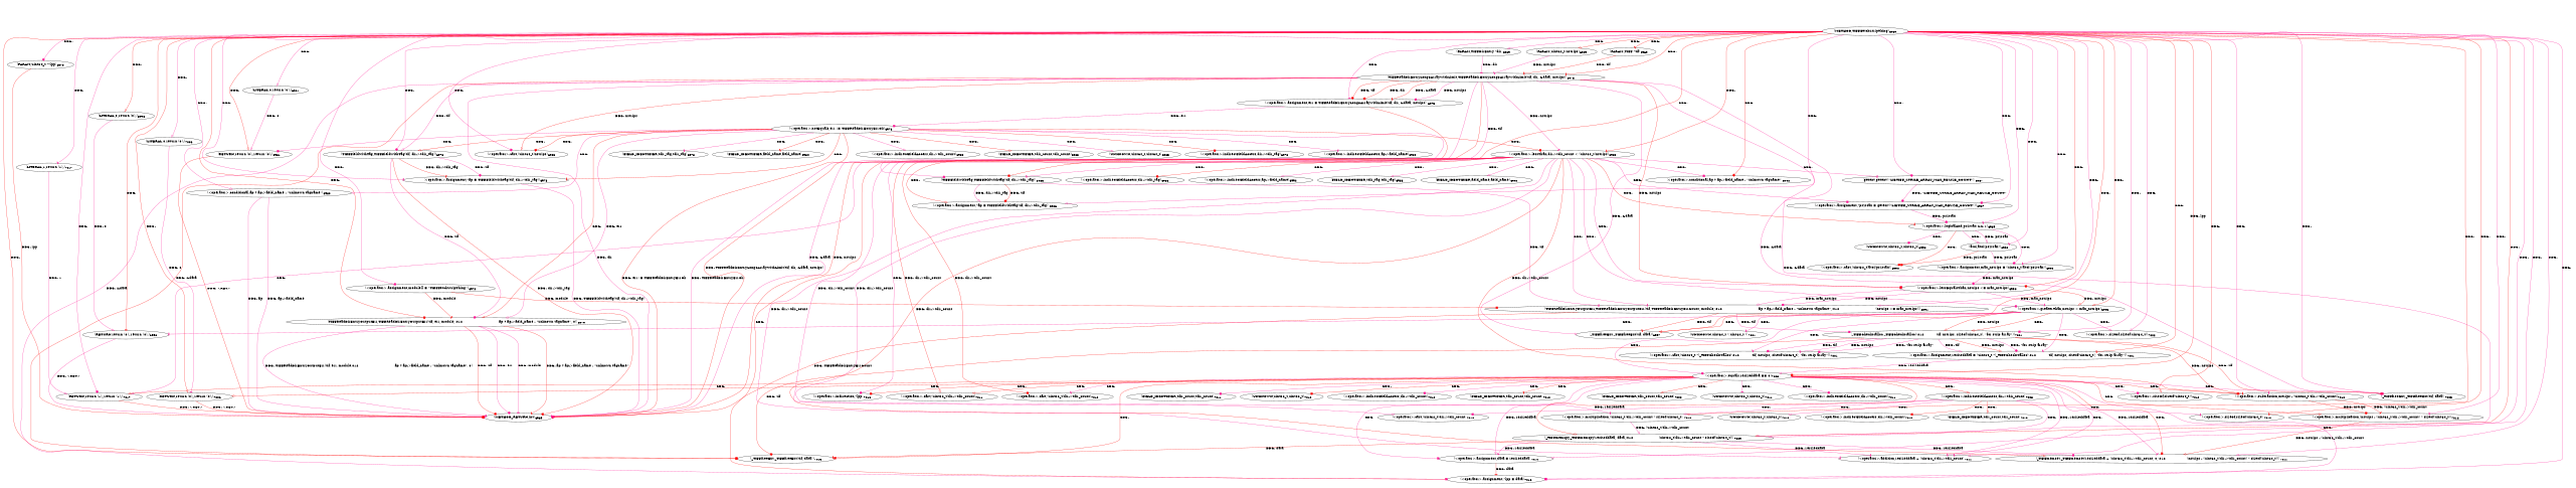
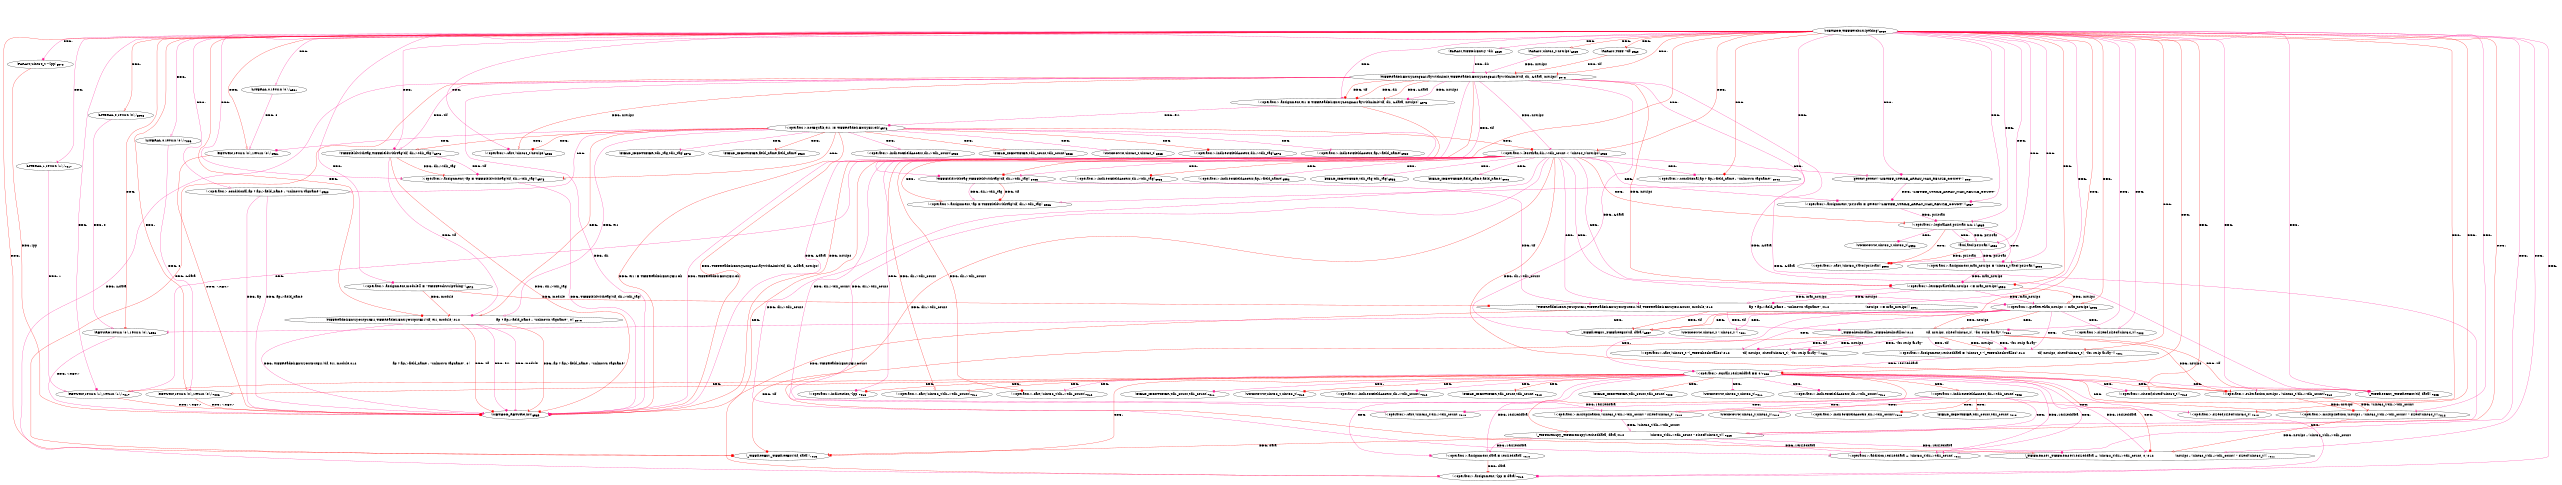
  digraph {
    edge [arrowhead=box color=deeppink]
    n1 [label=<(METHOD,TIFFFetchStripThing)<SUB>6969</SUB>>]
    n2 [label=<(PARAM,TIFF *tif)<SUB>6969</SUB>>]
    n3 [label=<(PARAM,TIFFDirEntry *dir)<SUB>6969</SUB>>]
    n4 [label=<(PARAM,uint32_t nstrips)<SUB>6969</SUB>>]
    n5 [label=<(PARAM,uint64_t **lpp)<SUB>6970</SUB>>]
    n6 [label=<(&lt;operator&gt;.assignment,module[] = &quot;TIFFFetchStripThing&quot;)<SUB>6972</SUB>>]
    n7 [label=<(&lt;operator&gt;.assignment,err = TIFFReadDirEntryLong8ArrayWithLimit(tif, dir, &amp;data, nstrips))<SUB>6975</SUB>>]
    n8 [label=<(&lt;operator&gt;.assignment,*lpp = data)<SUB>7016</SUB>>]
    n9 [label=<(RETURN,return (1);,return (1);)<SUB>7017</SUB>>]
    n10 [label=<(&lt;operator&gt;.lessThan,dir-&gt;tdir_count &lt; (uint64_t)nstrips)<SUB>6983</SUB>>]
    n11 [label=<(LITERAL,1,return (1);)<SUB>7017</SUB>>]
    n12 [label=<(TIFFReadDirEntryLong8ArrayWithLimit,TIFFReadDirEntryLong8ArrayWithLimit(tif, dir, &amp;data, nstrips))<SUB>6975</SUB>>]
    n13 [label=<(&lt;operator&gt;.assignment,*fip = TIFFFieldWithTag(tif, dir-&gt;tdir_tag))<SUB>6978</SUB>>]
    n14 [label=<(TIFFReadDirEntryOutputErr,TIFFReadDirEntryOutputErr(tif, err, module,\012                                  fip ? fip-&gt;field_name : &quot;unknown tagname&quot;, 0))<SUB>6979</SUB>>]
    n15 [label=<(RETURN,return (0);,return (0);)<SUB>6981</SUB>>]
    n16 [label=<(&lt;operator&gt;.assignment,*fip = TIFFFieldWithTag(tif, dir-&gt;tdir_tag))<SUB>6986</SUB>>]
    n17 [label=<(&lt;operator&gt;.assignment,*pszMax = getenv(&quot;LIBTIFF_STRILE_ARRAY_MAX_RESIZE_COUNT&quot;))<SUB>6987</SUB>>]
    n18 [label=<(TIFFReadDirEntryOutputErr,TIFFReadDirEntryOutputErr(tif, TIFFReadDirEntryErrCount, module,\012                                  fip ? fip-&gt;field_name : &quot;unknown tagname&quot;,\012                                  (nstrips &lt;= max_nstrips)))<SUB>6991</SUB>>]
    n19 [label=<(&lt;operator&gt;.assignment,resizeddata = (uint64_t *)_TIFFCheckMalloc(\012            tif, nstrips, sizeof(uint64_t), &quot;for strip array&quot;))<SUB>7001</SUB>>]
    n20 [label=<(_TIFFmemset,_TIFFmemset(resizeddata + (uint32_t)dir-&gt;tdir_count, 0,\012                    (nstrips - (uint32_t)dir-&gt;tdir_count) * sizeof(uint64_t)))<SUB>7011</SUB>>]
    n21 [label=<(_TIFFfreeExt,_TIFFfreeExt(tif, data))<SUB>7013</SUB>>]
    n22 [label=<(&lt;operator&gt;.assignment,data = resizeddata)<SUB>7014</SUB>>]
    n23 [label=<(LITERAL,0,return (0);)<SUB>6981</SUB>>]
    n24 [label=<(&lt;operator&gt;.cast,(uint64_t)nstrips)<SUB>6983</SUB>>]
    n25 [label=<(&lt;operator&gt;.logicalAnd,pszMax &amp;&amp; 1)<SUB>6989</SUB>>]
    n26 [label=<(&lt;operator&gt;.greaterThan,nstrips &gt; max_nstrips)<SUB>6995</SUB>>]
    n27 [label=<(&lt;operator&gt;.equals,resizeddata == 0)<SUB>7003</SUB>>]
    n28 [label=<(TIFFFieldWithTag,TIFFFieldWithTag(tif, dir-&gt;tdir_tag))<SUB>6978</SUB>>]
    n29 [label=<(&lt;operator&gt;.conditional,fip ? fip-&gt;field_name : &quot;unknown tagname&quot;)<SUB>6980</SUB>>]
    n30 [label=<(TIFFFieldWithTag,TIFFFieldWithTag(tif, dir-&gt;tdir_tag))<SUB>6986</SUB>>]
    n31 [label=<(getenv,getenv(&quot;LIBTIFF_STRILE_ARRAY_MAX_RESIZE_COUNT&quot;))<SUB>6987</SUB>>]
    n32 [label=<(&lt;operator&gt;.assignment,max_nstrips = (uint32_t)atoi(pszMax))<SUB>6990</SUB>>]
    n33 [label=<(&lt;operator&gt;.conditional,fip ? fip-&gt;field_name : &quot;unknown tagname&quot;)<SUB>6992</SUB>>]
    n34 [label=<(&lt;operator&gt;.lessEqualsThan,nstrips &lt;= max_nstrips)<SUB>6990</SUB>>]
    n35 [label=<(_TIFFfreeExt,_TIFFfreeExt(tif, data))<SUB>6997</SUB>>]
    n36 [label=<(RETURN,return (0);,return (0);)<SUB>6998</SUB>>]
    n37 [label=<(_TIFFfreeExt,_TIFFfreeExt(tif, data))<SUB>7005</SUB>>]
    n38 [label=<(RETURN,return (0);,return (0);)<SUB>7006</SUB>>]
    n39 [label=<(_TIFFmemcpy,_TIFFmemcpy(resizeddata, data,\012                        (uint32_t)dir-&gt;tdir_count * sizeof(uint64_t)))<SUB>7009</SUB>>]
    n40 [label=<(&lt;operator&gt;.addition,resizeddata + (uint32_t)dir-&gt;tdir_count)<SUB>7011</SUB>>]
    n41 [label=<(&lt;operator&gt;.multiplication,(nstrips - (uint32_t)dir-&gt;tdir_count) * sizeof(uint64_t))<SUB>7012</SUB>>]
    n42 [label=<(LITERAL,0,return (0);)<SUB>6998</SUB>>]
    n43 [label=<(_TIFFCheckMalloc,_TIFFCheckMalloc(\012            tif, nstrips, sizeof(uint64_t), &quot;for strip array&quot;))<SUB>7001</SUB>>]
    n44 [label=<(LITERAL,0,return (0);)<SUB>7006</SUB>>]
    n45 [label=<(&lt;operator&gt;.subtraction,nstrips - (uint32_t)dir-&gt;tdir_count)<SUB>7012</SUB>>]
    n46 [label=<(&lt;operator&gt;.sizeOf,sizeof(uint64_t))<SUB>7012</SUB>>]
    n47 [label=<(&lt;operator&gt;.sizeOf,sizeof(uint64_t))<SUB>7002</SUB>>]
    n48 [label=<(&lt;operator&gt;.multiplication,(uint32_t)dir-&gt;tdir_count * sizeof(uint64_t))<SUB>7010</SUB>>]
    n49 [label=<(atoi,atoi(pszMax))<SUB>6990</SUB>>]
    n50 [label=<(&lt;operator&gt;.sizeOf,sizeof(uint64_t))<SUB>7010</SUB>>]
    n51 [label=<(METHOD_RETURN,int)<SUB>6969</SUB>>]
    n52 [label=<(&lt;operator&gt;.notEquals,err != TIFFReadDirEntryErrOk)<SUB>6976</SUB>>]
    n53 [label=<(&lt;operator&gt;.indirectFieldAccess,dir-&gt;tdir_count)<SUB>6983</SUB>>]
    n54 [label=<(FIELD_IDENTIFIER,tdir_count,tdir_count)<SUB>6983</SUB>>]
    n55 [label=<(UNKNOWN,uint64_t,uint64_t)<SUB>6985</SUB>>]
    n56 [label=<(&lt;operator&gt;.indirectFieldAccess,dir-&gt;tdir_tag)<SUB>6978</SUB>>]
    n57 [label=<(&lt;operator&gt;.indirectFieldAccess,fip-&gt;field_name)<SUB>6980</SUB>>]
    n58 [label=<(FIELD_IDENTIFIER,tdir_tag,tdir_tag)<SUB>6978</SUB>>]
    n59 [label=<(FIELD_IDENTIFIER,field_name,field_name)<SUB>6980</SUB>>]
    n60 [label=<(&lt;operator&gt;.cast,(uint32_t)dir-&gt;tdir_count)<SUB>7011</SUB>>]
    n61 [label=<(&lt;operator&gt;.cast,(uint32_t)dir-&gt;tdir_count)<SUB>7012</SUB>>]
    n62 [label=<(&lt;operator&gt;.cast,(uint32_t)dir-&gt;tdir_count)<SUB>7010</SUB>>]
    n63 [label=<(&lt;operator&gt;.indirection,*lpp)<SUB>7016</SUB>>]
    n64 [label=<(&lt;operator&gt;.indirectFieldAccess,dir-&gt;tdir_tag)<SUB>6986</SUB>>]
    n65 [label=<(&lt;operator&gt;.indirectFieldAccess,fip-&gt;field_name)<SUB>6992</SUB>>]
    n66 [label=<(FIELD_IDENTIFIER,tdir_tag,tdir_tag)<SUB>6986</SUB>>]
    n67 [label=<(FIELD_IDENTIFIER,field_name,field_name)<SUB>6992</SUB>>]
    n68 [label=<(&lt;operator&gt;.cast,(uint32_t)atoi(pszMax))<SUB>6990</SUB>>]
    n69 [label=<(UNKNOWN,uint32_t,uint32_t)<SUB>6990</SUB>>]
    n70 [label=<(&lt;operator&gt;.cast,(uint64_t *)_TIFFCheckMalloc(\012            tif, nstrips, sizeof(uint64_t), &quot;for strip array&quot;))<SUB>7001</SUB>>]
    n71 [label=<(UNKNOWN,uint64_t *,uint64_t *)<SUB>7001</SUB>>]
    n72 [label=<(&lt;operator&gt;.indirectFieldAccess,dir-&gt;tdir_count)<SUB>7008</SUB>>]
    n73 [label=<(FIELD_IDENTIFIER,tdir_count,tdir_count)<SUB>7008</SUB>>]
    n74 [label=<(UNKNOWN,uint32_t,uint32_t)<SUB>7011</SUB>>]
    n75 [label=<(&lt;operator&gt;.indirectFieldAccess,dir-&gt;tdir_count)<SUB>7011</SUB>>]
    n76 [label=<(FIELD_IDENTIFIER,tdir_count,tdir_count)<SUB>7011</SUB>>]
    n77 [label=<(UNKNOWN,uint32_t,uint32_t)<SUB>7012</SUB>>]
    n78 [label=<(&lt;operator&gt;.indirectFieldAccess,dir-&gt;tdir_count)<SUB>7012</SUB>>]
    n79 [label=<(FIELD_IDENTIFIER,tdir_count,tdir_count)<SUB>7012</SUB>>]
    n80 [label=<(UNKNOWN,uint32_t,uint32_t)<SUB>7010</SUB>>]
    n81 [label=<(&lt;operator&gt;.indirectFieldAccess,dir-&gt;tdir_count)<SUB>7010</SUB>>]
    n82 [label=<(FIELD_IDENTIFIER,tdir_count,tdir_count)<SUB>7010</SUB>>]
    n1 -> n2 [arrowhead=tee color=red label="DDG: "]
    n1 -> n3 [arrowhead=onormal label="DDG: "]
    n1 -> n4 [arrowhead=onormal color=red label="DDG: "]
    n1 -> n5 [label="DDG: "]
    n1 -> n6 [label="DDG: "]
    n1 -> n7 [arrowhead=tee label="DDG: "]
    n1 -> n8 [label="DDG: "]
    n1 -> n9 [label="DDG: "]
    n1 -> n10 [arrowhead=tee color=red label="DDG: "]
    n1 -> n11 [arrowhead=tee label="DDG: "]
    n1 -> n12 [arrowhead=tee color=red label="DDG: "]
    n1 -> n13 [arrowhead=tee label="DDG: "]
    n1 -> n14 [color=red label="DDG: "]
    n1 -> n15 [arrowhead=onormal color=red label="DDG: "]
    n1 -> n16 [arrowhead=onormal label="DDG: "]
    n1 -> n17 [label="DDG: "]
    n1 -> n18 [arrowhead=onormal label="DDG: "]
    n1 -> n19 [arrowhead=tee color=red label="DDG: "]
    n1 -> n20 [arrowhead=onormal label="DDG: "]
    n1 -> n21 [color=red label="DDG: "]
-   n1 -> n22 [arrowhead=onormal label="DDG: "]
+   n1 -> n68 [arrowhead=onormal label="DDG: "]
    n1 -> n23 [arrowhead=onormal label="DDG: "]
    n1 -> n24 [label="DDG: "]
    n1 -> n25 [arrowhead=tee label="DDG: "]
    n1 -> n26 [arrowhead=onormal color=red label="DDG: "]
-   n1 -> n27 [color=red label="DDG: lpp"]
+   n1 -> n27 [color=red label="DDG: "]
    n1 -> n28 [label="DDG: "]
    n1 -> n29 [arrowhead=onormal label="DDG: "]
    n1 -> n30 [color=red label="DDG: "]
    n1 -> n31 [label="DDG: "]
    n1 -> n32 [arrowhead=tee label="DDG: "]
    n1 -> n33 [color=red label="DDG: "]
    n1 -> n34 [color=red label="DDG: "]
    n1 -> n35 [arrowhead=onormal color=red label="DDG: "]
    n1 -> n36 [arrowhead=tee color=red label="DDG: "]
    n1 -> n37 [label="DDG: "]
    n1 -> n38 [arrowhead=onormal color=red label="DDG: "]
    n1 -> n39 [arrowhead=onormal color=red label="DDG: "]
    n1 -> n40 [arrowhead=onormal label="DDG: "]
    n1 -> n41 [arrowhead=tee label="DDG: "]
    n1 -> n42 [arrowhead=onormal color=red label="DDG: "]
    n1 -> n43 [label="DDG: "]
    n1 -> n44 [arrowhead=onormal label="DDG: "]
    n1 -> n45 [arrowhead=tee label="DDG: "]
    n1 -> n46 [arrowhead=onormal color=red label="DDG: "]
    n1 -> n47 [arrowhead=onormal label="DDG: "]
    n1 -> n48 [arrowhead=onormal color=red label="DDG: "]
    n1 -> n49 [arrowhead=tee label="DDG: "]
    n1 -> n50 [arrowhead=tee color=red label="DDG: "]
    n2 -> n12 [arrowhead=tee color=red label="DDG: tif"]
    n3 -> n12 [arrowhead=tee label="DDG: dir"]
    n4 -> n12 [arrowhead=tee label="DDG: nstrips"]
    n5 -> n51 [arrowhead=onormal color=red label="DDG: lpp"]
    n6 -> n14 [arrowhead=tee color=red label="DDG: module"]
    n6 -> n18 [color=red label="DDG: module"]
    n7 -> n51 [arrowhead=onormal color=red label="DDG: TIFFReadDirEntryLong8ArrayWithLimit(tif, dir, &amp;data, nstrips)"]
    n7 -> n52 [label="DDG: err"]
    n9 -> n51 [color=red label="DDG: &lt;RET&gt;"]
    n10 -> n8 [arrowhead=onormal color=red label="CDG: "]
    n10 -> n9 [arrowhead=onormal label="CDG: "]
    n10 -> n16 [arrowhead=onormal color=red label="CDG: "]
    n10 -> n17 [label="CDG: "]
    n10 -> n18 [arrowhead=tee label="CDG: "]
    n10 -> n20 [arrowhead=onormal color=red label="DDG: dir-&gt;tdir_count"]
    n10 -> n25 [arrowhead=tee color=red label="CDG: "]
-   n10 -> n26 [label="DDG: "]
+   n10 -> n26 [label="CDG: "]
    n10 -> n30 [arrowhead=tee label="CDG: "]
    n10 -> n31 [arrowhead=tee label="CDG: "]
    n10 -> n33 [label="CDG: "]
    n10 -> n34 [label="CDG: "]
    n10 -> n40 [arrowhead=tee label="DDG: dir-&gt;tdir_count"]
    n10 -> n45 [arrowhead=onormal color=red label="DDG: dir-&gt;tdir_count"]
    n10 -> n48 [arrowhead=tee label="DDG: dir-&gt;tdir_count"]
    n10 -> n60 [arrowhead=onormal color=red label="DDG: dir-&gt;tdir_count"]
    n10 -> n61 [color=red label="DDG: dir-&gt;tdir_count"]
    n10 -> n62 [arrowhead=onormal label="DDG: dir-&gt;tdir_count"]
    n10 -> n63 [label="CDG: "]
    n10 -> n64 [color=red label="CDG: "]
    n10 -> n65 [arrowhead=onormal label="CDG: "]
    n10 -> n66 [arrowhead=onormal label="CDG: "]
    n10 -> n67 [arrowhead=onormal label="CDG: "]
    n11 -> n9 [arrowhead=onormal label="DDG: 1"]
    n12 -> n7 [color=red label="DDG: tif"]
    n12 -> n7 [color=red label="DDG: dir"]
    n12 -> n7 [arrowhead=tee color=red label="DDG: &amp;data"]
    n12 -> n7 [label="DDG: nstrips"]
    n12 -> n8 [label="DDG: &amp;data"]
    n12 -> n10 [arrowhead=tee label="DDG: nstrips"]
    n12 -> n21 [color=red label="DDG: &amp;data"]
    n12 -> n24 [arrowhead=onormal color=red label="DDG: nstrips"]
    n12 -> n28 [arrowhead=onormal label="DDG: tif"]
    n12 -> n30 [label="DDG: tif"]
    n12 -> n34 [color=red label="DDG: nstrips"]
    n12 -> n35 [arrowhead=onormal label="DDG: &amp;data"]
    n12 -> n37 [arrowhead=tee label="DDG: &amp;data"]
    n12 -> n39 [arrowhead=onormal label="DDG: &amp;data"]
    n12 -> n51 [arrowhead=tee label="DDG: dir"]
    n12 -> n51 [label="DDG: &amp;data"]
    n12 -> n51 [arrowhead=tee color=red label="DDG: nstrips"]
    n13 -> n51 [arrowhead=onormal label="DDG: TIFFFieldWithTag(tif, dir-&gt;tdir_tag)"]
    n14 -> n51 [color=red label="DDG: tif"]
    n14 -> n51 [label="DDG: err"]
    n14 -> n51 [arrowhead=tee label="DDG: module"]
    n14 -> n51 [arrowhead=tee color=red label="DDG: fip ? fip-&gt;field_name : &quot;unknown tagname&quot;"]
    n14 -> n51 [arrowhead=tee label="DDG: TIFFReadDirEntryOutputErr(tif, err, module,\012                                  fip ? fip-&gt;field_name : &quot;unknown tagname&quot;, 0)"]
    n15 -> n51 [arrowhead=tee color=red label="DDG: &lt;RET&gt;"]
    n17 -> n25 [label="DDG: pszMax"]
    n18 -> n35 [arrowhead=tee color=red label="DDG: tif"]
    n18 -> n43 [label="DDG: tif"]
    n18 -> n51 [arrowhead=onormal color=red label="DDG: TIFFReadDirEntryErrCount"]
    n19 -> n27 [arrowhead=onormal label="DDG: resizeddata"]
    n22 -> n8 [arrowhead=tee color=red label="DDG: data"]
    n23 -> n15 [arrowhead=onormal label="DDG: 0"]
    n25 -> n32 [label="CDG: "]
    n25 -> n49 [arrowhead=onormal label="DDG: pszMax"]
    n25 -> n49 [arrowhead=onormal label="CDG: "]
    n25 -> n68 [color=red label="CDG: "]
    n25 -> n69 [label="CDG: "]
    n26 -> n19 [arrowhead=tee label="CDG: "]
    n26 -> n27 [label="CDG: "]
    n26 -> n35 [arrowhead=onormal color=red label="CDG: "]
    n26 -> n36 [arrowhead=tee label="CDG: "]
    n26 -> n43 [arrowhead=onormal color=red label="DDG: nstrips"]
    n26 -> n43 [arrowhead=onormal color=red label="CDG: "]
    n26 -> n47 [arrowhead=onormal label="CDG: "]
    n26 -> n70 [arrowhead=tee label="CDG: "]
    n26 -> n71 [arrowhead=tee label="CDG: "]
    n27 -> n8 [label="CDG: "]
    n27 -> n9 [arrowhead=onormal color=red label="CDG: "]
    n27 -> n20 [arrowhead=tee label="DDG: resizeddata"]
    n27 -> n20 [color=red label="CDG: "]
    n27 -> n21 [color=red label="CDG: "]
    n27 -> n22 [arrowhead=onormal label="DDG: resizeddata"]
    n27 -> n22 [label="CDG: "]
    n27 -> n37 [label="CDG: "]
    n27 -> n38 [arrowhead=onormal color=red label="CDG: "]
    n27 -> n39 [arrowhead=onormal color=red label="DDG: resizeddata"]
    n27 -> n40 [arrowhead=tee label="DDG: resizeddata"]
    n27 -> n40 [arrowhead=tee label="CDG: "]
    n27 -> n41 [arrowhead=onormal color=red label="CDG: "]
    n27 -> n45 [color=red label="CDG: "]
    n27 -> n46 [label="CDG: "]
    n27 -> n60 [arrowhead=onormal color=red label="CDG: "]
    n27 -> n61 [arrowhead=tee label="CDG: "]
    n27 -> n63 [color=red label="CDG: "]
    n27 -> n72 [arrowhead=onormal color=red label="CDG: "]
    n27 -> n73 [arrowhead=onormal color=red label="CDG: "]
    n27 -> n74 [arrowhead=tee label="CDG: "]
    n27 -> n75 [label="CDG: "]
    n27 -> n76 [label="CDG: "]
    n27 -> n77 [color=red label="CDG: "]
    n27 -> n78 [label="CDG: "]
    n27 -> n79 [arrowhead=tee color=red label="CDG: "]
    n28 -> n13 [label="DDG: tif"]
    n28 -> n13 [arrowhead=tee color=red label="DDG: dir-&gt;tdir_tag"]
    n28 -> n14 [label="DDG: tif"]
    n28 -> n51 [color=red label="DDG: dir-&gt;tdir_tag"]
    n29 -> n51 [arrowhead=tee label="DDG: fip"]
    n29 -> n51 [arrowhead=tee label="DDG: fip-&gt;field_name"]
    n30 -> n16 [color=red label="DDG: tif"]
    n30 -> n16 [arrowhead=onormal label="DDG: dir-&gt;tdir_tag"]
    n30 -> n18 [arrowhead=tee label="DDG: tif"]
    n31 -> n17 [label="DDG: &quot;LIBTIFF_STRILE_ARRAY_MAX_RESIZE_COUNT&quot;"]
    n32 -> n34 [label="DDG: max_nstrips"]
    n34 -> n18 [label="DDG: nstrips"]
    n34 -> n18 [arrowhead=onormal label="DDG: max_nstrips"]
    n34 -> n26 [arrowhead=onormal color=red label="DDG: nstrips"]
    n34 -> n26 [arrowhead=tee label="DDG: max_nstrips"]
    n36 -> n51 [arrowhead=tee label="DDG: &lt;RET&gt;"]
    n38 -> n51 [color=red label="DDG: &lt;RET&gt;"]
    n39 -> n20 [label="DDG: resizeddata"]
    n39 -> n21 [arrowhead=tee color=red label="DDG: data"]
    n39 -> n22 [arrowhead=tee label="DDG: resizeddata"]
    n39 -> n40 [arrowhead=tee label="DDG: resizeddata"]
    n41 -> n20 [arrowhead=onormal color=red label="DDG: nstrips - (uint32_t)dir-&gt;tdir_count"]
    n42 -> n36 [arrowhead=onormal label="DDG: 0"]
    n43 -> n19 [arrowhead=onormal label="DDG: tif"]
    n43 -> n19 [arrowhead=onormal color=red label="DDG: nstrips"]
    n43 -> n19 [label="DDG: &quot;for strip array&quot;"]
    n43 -> n21 [color=red label="DDG: tif"]
    n43 -> n37 [arrowhead=onormal color=red label="DDG: tif"]
    n43 -> n45 [arrowhead=tee color=red label="DDG: nstrips"]
    n43 -> n70 [label="DDG: tif"]
    n43 -> n70 [arrowhead=tee label="DDG: nstrips"]
    n43 -> n70 [label="DDG: &quot;for strip array&quot;"]
    n44 -> n38 [arrowhead=tee label="DDG: 0"]
    n45 -> n41 [color=red label="DDG: nstrips"]
    n45 -> n41 [arrowhead=tee color=red label="DDG: (uint32_t)dir-&gt;tdir_count"]
    n48 -> n39 [arrowhead=onormal label="DDG: (uint32_t)dir-&gt;tdir_count"]
    n49 -> n32 [arrowhead=onormal label="DDG: pszMax"]
    n49 -> n68 [color=red label="DDG: pszMax"]
    n52 -> n10 [color=red label="CDG: "]
    n52 -> n13 [arrowhead=tee color=red label="CDG: "]
    n52 -> n14 [arrowhead=onormal label="DDG: err"]
    n52 -> n14 [arrowhead=onormal color=red label="CDG: "]
    n52 -> n15 [label="CDG: "]
    n52 -> n24 [color=red label="CDG: "]
    n52 -> n28 [arrowhead=onormal color=red label="CDG: "]
    n52 -> n29 [arrowhead=onormal label="CDG: "]
    n52 -> n51 [arrowhead=tee color=red label="DDG: err != TIFFReadDirEntryErrOk"]
    n52 -> n51 [label="DDG: TIFFReadDirEntryErrOk"]
    n52 -> n53 [arrowhead=onormal label="CDG: "]
    n52 -> n54 [arrowhead=onormal color=red label="CDG: "]
    n52 -> n55 [arrowhead=onormal label="CDG: "]
    n52 -> n56 [color=red label="CDG: "]
    n52 -> n57 [arrowhead=tee label="CDG: "]
    n52 -> n58 [arrowhead=tee label="CDG: "]
    n52 -> n59 [arrowhead=tee color=red label="CDG: "]
    n72 -> n39 [arrowhead=onormal label="CDG: "]
    n72 -> n48 [arrowhead=onormal label="CDG: "]
    n72 -> n50 [arrowhead=tee label="CDG: "]
    n72 -> n62 [label="CDG: "]
    n72 -> n80 [arrowhead=onormal label="CDG: "]
    n72 -> n81 [color=red label="CDG: "]
    n72 -> n82 [arrowhead=onormal color=red label="CDG: "]
  }
